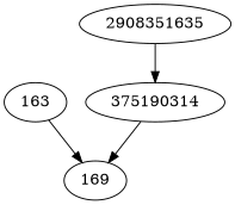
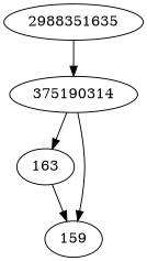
  strict digraph {
    n1 [label=163]
-   159 [label=169]
+   159
    n3 [label=375190314]
-   2988351635 [label=2908351635]
+   2988351635
    n1 -> 159
+   n3 -> n1
    n3 -> 159
    2988351635 -> n3
  }
